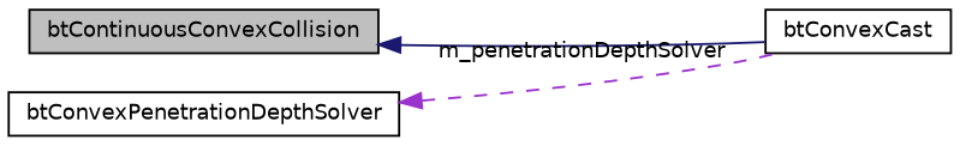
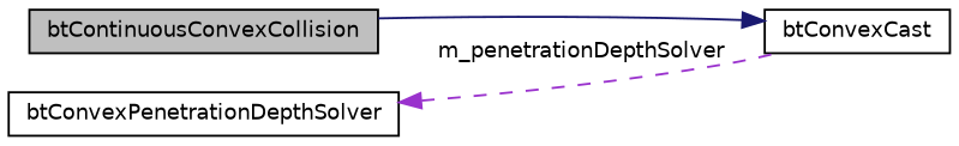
  digraph {
    fontname="DejaVu Sans"
    rankdir=LR
    node [color=black fontname="DejaVu Sans" fontsize=10 shape=record]
    edge [dir=back fontname="DejaVu Sans" fontsize=10 labelfontname=FreeSans labelfontsize=10]
    n1 [fillcolor=grey75 fontcolor=black height=0.2 label=btContinuousConvexCollision style=filled width=0.4]
    n2 [height=0.2 label=btConvexCast width=0.4]
    n3 [height=0.2 label=btConvexPenetrationDepthSolver width=0.4]
-   n1 -> n2 [color=midnightblue style=solid]
+   n2 -> n1 [color=midnightblue style=solid]
    n3 -> n2 [color=darkorchid3 label=m_penetrationDepthSolver style=dashed]
  }
